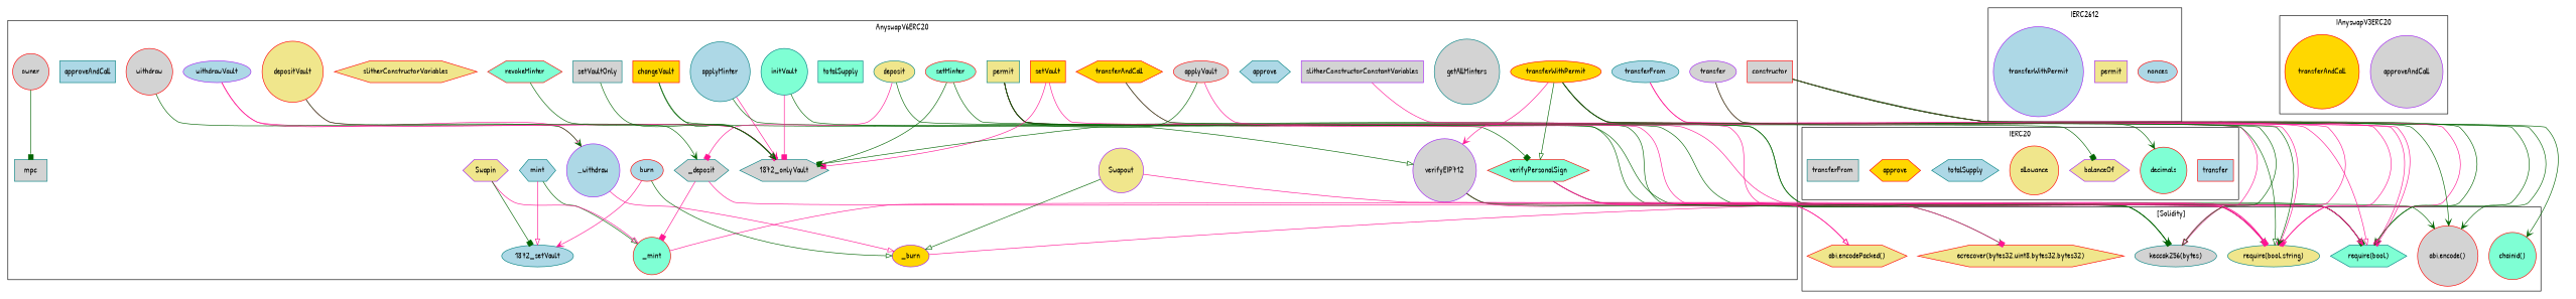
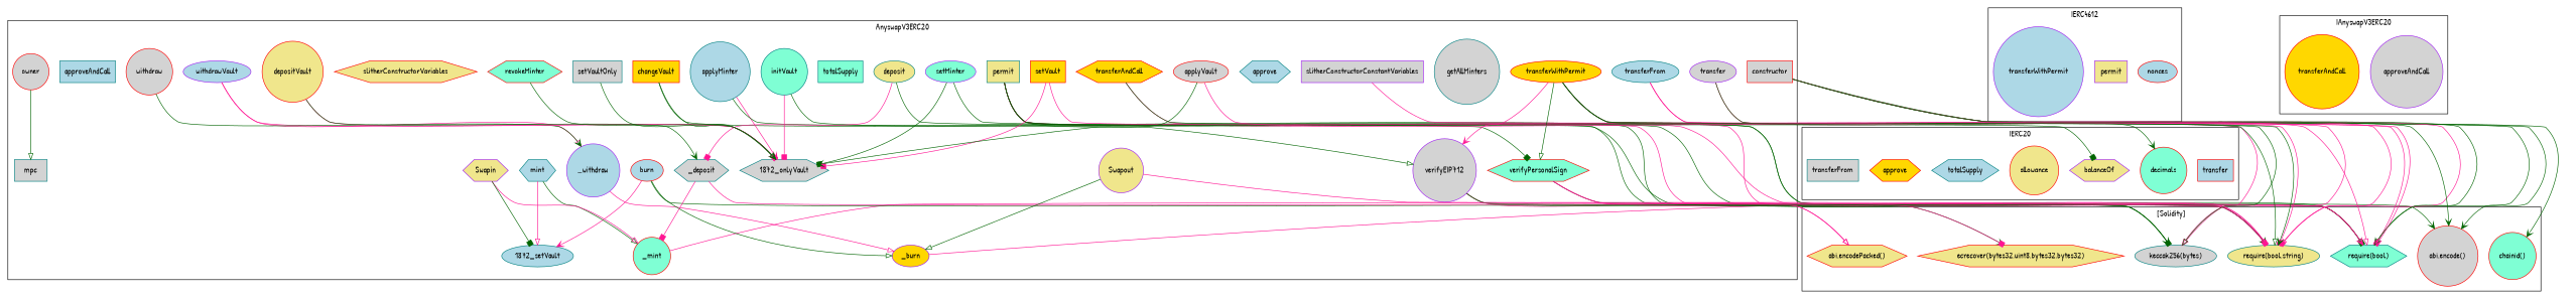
  strict digraph {
    fontname="Patrick Hand"
    rankdir=TB
    node [color=red fillcolor=lightgrey fontname="Patrick Hand" shape=circle style=filled]
    edge [arrowhead=onormal color=darkgreen fontname="Patrick Hand"]
    n1 [fillcolor=lightblue label=transfer shape=box]
    n2 [fillcolor=aquamarine label=decimals]
    n3 [color=purple fillcolor=khaki label=balanceOf shape=hexagon]
    n4 [fillcolor=khaki label=allowance]
    n5 [color=teal fillcolor=lightblue label=totalSupply shape=hexagon]
    n6 [fillcolor=gold label=approve shape=hexagon]
    n7 [color=teal label=transferFrom shape=box]
    n8 [fillcolor=lightblue label=nonces shape=ellipse]
    n9 [color=purple fillcolor=khaki label=permit shape=box]
    n10 [color=purple fillcolor=lightblue label=transferWithPermit]
    n11 [fillcolor=gold label=changeVault shape=box]
    "1872_onlyVault" [color=teal shape=hexagon]
    n13 [color=teal fillcolor=lightblue label=applyMinter]
    n14 [fillcolor=gold label=transferAndCall shape=hexagon]
    n15 [fillcolor=aquamarine label=_mint]
    n16 [color=teal fillcolor=aquamarine label=initVault]
    n17 [color=teal label=mpc shape=box]
    n18 [color=purple fillcolor=lightblue label=_withdraw]
    n19 [color=purple fillcolor=gold label=_burn shape=ellipse]
    n20 [color=teal label=getAllMinters]
    n21 [color=teal fillcolor=khaki label=permit shape=box]
    n22 [color=purple label=verifyEIP712]
    n23 [fillcolor=aquamarine label=verifyPersonalSign shape=hexagon]
    n24 [color=teal fillcolor=lightblue label=approve shape=hexagon]
    n25 [fillcolor=lightblue label=burn shape=ellipse]
    n26 [color=teal fillcolor=lightblue label="1872_setVault" shape=ellipse]
    n27 [color=teal fillcolor=khaki label=deposit shape=ellipse]
    n28 [color=teal label=_deposit shape=hexagon]
    n29 [color=purple fillcolor=lightblue label=withdrawVault shape=ellipse]
    n30 [label=withdraw]
    n31 [color=teal fillcolor=lightblue label=mint shape=hexagon]
    n32 [color=purple label=slitherConstructorConstantVariables shape=box]
    n33 [label=owner]
    n34 [label=constructor shape=box]
    n35 [color=teal fillcolor=aquamarine label=totalSupply shape=box]
    n36 [fillcolor=khaki label=depositVault]
    n37 [color=purple fillcolor=khaki label=Swapin shape=hexagon]
-   n38 [fillcolor=aquamarine label=setMinter shape=ellipse]
+   n38 [color=purple fillcolor=aquamarine label=setMinter shape=ellipse]
    n39 [color=purple fillcolor=khaki label=Swapout]
    n40 [fillcolor=gold label=setVault shape=box]
    n41 [color=teal fillcolor=lightblue label=transferFrom shape=ellipse]
    n42 [color=purple label=transfer shape=ellipse]
    n43 [fillcolor=khaki label=slitherConstructorVariables shape=hexagon]
    n44 [fillcolor=aquamarine label=revokeMinter shape=hexagon]
    n45 [fillcolor=gold label=transferWithPermit shape=ellipse]
    n46 [color=teal label=setVaultOnly shape=box]
    n47 [color=teal fillcolor=lightblue label=approveAndCall shape=box]
    n48 [label=applyVault shape=ellipse]
    n49 [color=purple label=approveAndCall]
    n50 [fillcolor=gold label=transferAndCall]
    "require(bool,string)" [color=teal fillcolor=khaki shape=ellipse]
    "require(bool)" [color=teal fillcolor=aquamarine shape=hexagon]
    "abi.encode()"
    "keccak256(bytes)" [color=teal shape=ellipse]
    "abi.encodePacked()" [fillcolor=khaki shape=hexagon]
    "ecrecover(bytes32,uint8,bytes32,bytes32)" [fillcolor=khaki shape=hexagon]
    "chainid()" [fillcolor=aquamarine]
    subgraph cluster_1 {
      label=IERC20
      n1
      n2
      n3
      n4
      n5
      n6
      n7
    }
    subgraph cluster_2 {
-     label=IERC2612
+     label=IERC4612
      n8
      n9
      n10
    }
    subgraph cluster_3 {
-     label=AnyswapV6ERC20
+     label=AnyswapV3ERC20
      n11
      "1872_onlyVault"
      n13
      n14
      n15
      n16
      n17
      n18
      n19
      n20
      n21
      n22
      n23
      n24
      n25
      n26
      n27
      n28
      n29
      n30
      n31
      n32
      n33
      n34
      n35
      n36
      n37
      n38
      n39
      n40
      n41
      n42
      n43
      n44
      n45
      n46
      n47
      n48
    }
    subgraph cluster_4 {
      label=IAnyswapV3ERC20
      n49
      n50
    }
    subgraph cluster_5 {
      label="[Solidity]"
      "require(bool,string)"
      "require(bool)"
      "abi.encode()"
      "keccak256(bytes)"
      "abi.encodePacked()"
      "ecrecover(bytes32,uint8,bytes32,bytes32)"
      "chainid()"
    }
    n11 -> "1872_onlyVault"
    n11 -> "require(bool,string)" [arrowhead=vee]
    n13 -> "1872_onlyVault" [arrowhead=vee color=deeppink]
    n13 -> "require(bool)"
    n14 -> "require(bool,string)" [color=deeppink]
    n14 -> "require(bool)" [arrowhead=box]
    n15 -> "require(bool,string)" [color=deeppink]
    n16 -> "1872_onlyVault" [arrowhead=box color=deeppink]
    n16 -> "require(bool)"
    n18 -> n19 [color=deeppink]
    n19 -> "require(bool,string)" [color=deeppink]
    n21 -> n22
    n21 -> n23 [arrowhead=box]
    n21 -> "require(bool,string)" [color=deeppink]
    n21 -> "require(bool)" [color=deeppink]
    n21 -> "abi.encode()" [arrowhead=vee]
    n21 -> "keccak256(bytes)" [arrowhead=vee]
    n22 -> "keccak256(bytes)" [arrowhead=vee]
    n22 -> "abi.encodePacked()" [color=deeppink]
    n22 -> "ecrecover(bytes32,uint8,bytes32,bytes32)" [arrowhead=vee]
    n23 -> "keccak256(bytes)" [arrowhead=box]
    n23 -> "abi.encodePacked()" [color=deeppink]
    n23 -> "ecrecover(bytes32,uint8,bytes32,bytes32)" [arrowhead=box color=deeppink]
    n25 -> n19
    n25 -> n26 [arrowhead=vee color=deeppink]
+   n25 -> "require(bool,string)" [arrowhead=vee]
    n27 -> n3 [arrowhead=box]
    n27 -> n28 [arrowhead=box color=deeppink]
    n28 -> n15 [arrowhead=box color=deeppink]
    n28 -> "require(bool)" [arrowhead=vee color=deeppink]
    n29 -> "1872_onlyVault" [arrowhead=box color=deeppink]
    n29 -> n18 [color=deeppink]
    n30 -> n18 [arrowhead=vee]
    n31 -> n15
    n31 -> n26 [color=deeppink]
    n32 -> "keccak256(bytes)" [color=deeppink]
-   n33 -> n17 [arrowhead=box]
+   n33 -> n17
    n34 -> n2 [arrowhead=vee]
    n34 -> "require(bool)" [arrowhead=vee]
    n34 -> "abi.encode()" [arrowhead=vee]
    n34 -> "keccak256(bytes)" [color=deeppink]
    n34 -> "chainid()" [arrowhead=vee]
    n36 -> "1872_onlyVault" [arrowhead=vee color=deeppink]
    n36 -> n28 [arrowhead=vee]
    n37 -> n15 [color=deeppink]
    n37 -> n26 [arrowhead=box]
    n38 -> "1872_onlyVault" [arrowhead=box]
    n38 -> "require(bool,string)"
    n39 -> n19
    n39 -> "require(bool,string)" [arrowhead=box color=deeppink]
    n40 -> "1872_onlyVault" [arrowhead=box color=deeppink]
    n40 -> "require(bool,string)" [arrowhead=box color=deeppink]
    n41 -> "require(bool,string)" [color=deeppink]
    n41 -> "require(bool)" [arrowhead=box color=deeppink]
    n42 -> "require(bool,string)" [arrowhead=box color=deeppink]
    n42 -> "require(bool)"
    n44 -> "1872_onlyVault"
    n45 -> n22 [arrowhead=vee color=deeppink]
    n45 -> n23
    n45 -> "require(bool,string)" [arrowhead=vee]
    n45 -> "require(bool)" [color=deeppink]
    n45 -> "abi.encode()" [arrowhead=vee]
    n45 -> "keccak256(bytes)"
    n46 -> "1872_onlyVault" [arrowhead=vee]
    n48 -> "1872_onlyVault" [arrowhead=vee]
    n48 -> "require(bool)" [color=deeppink]
  }
